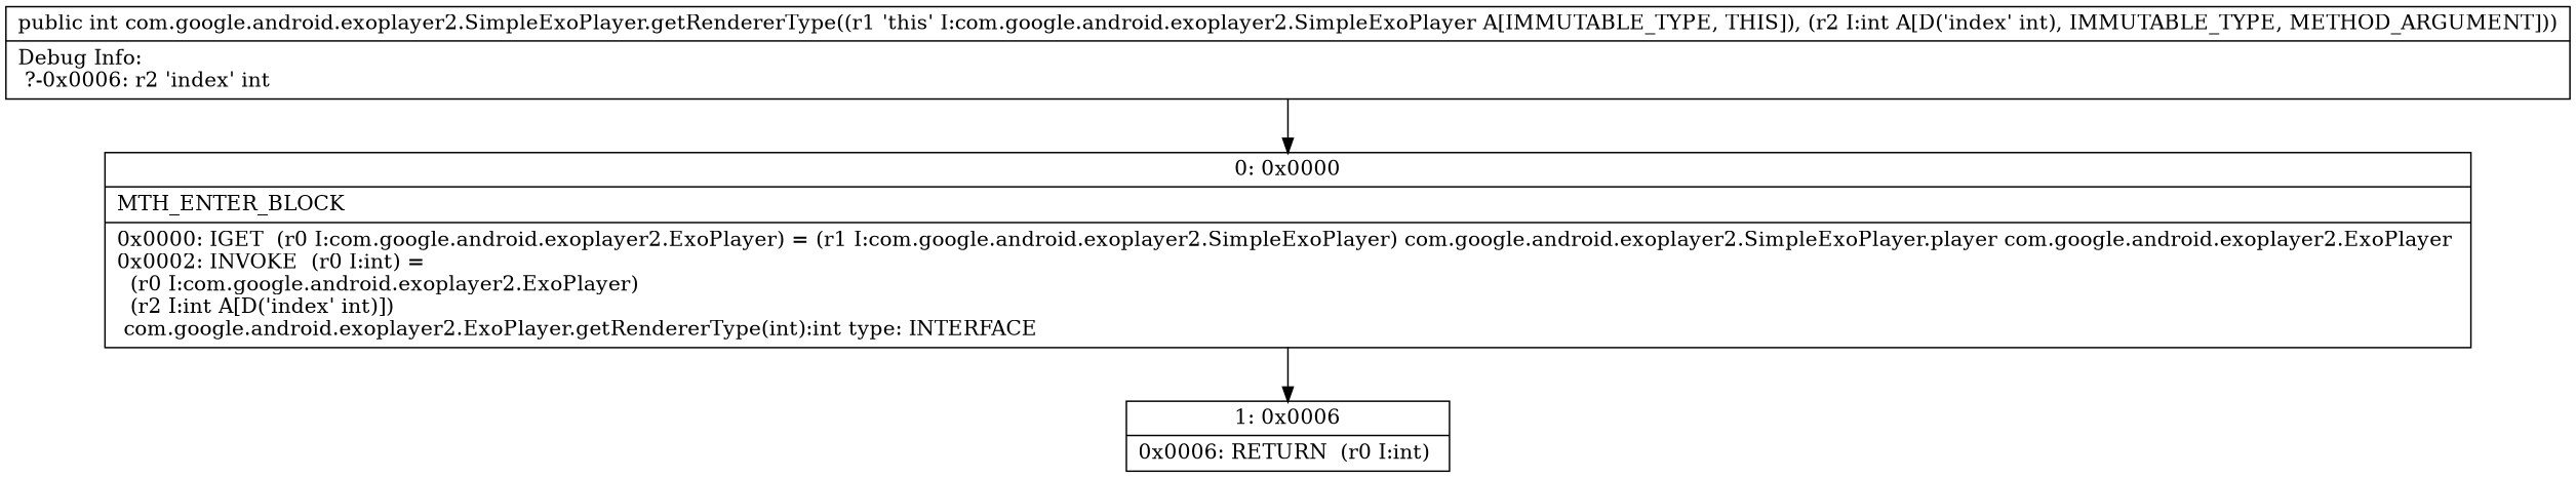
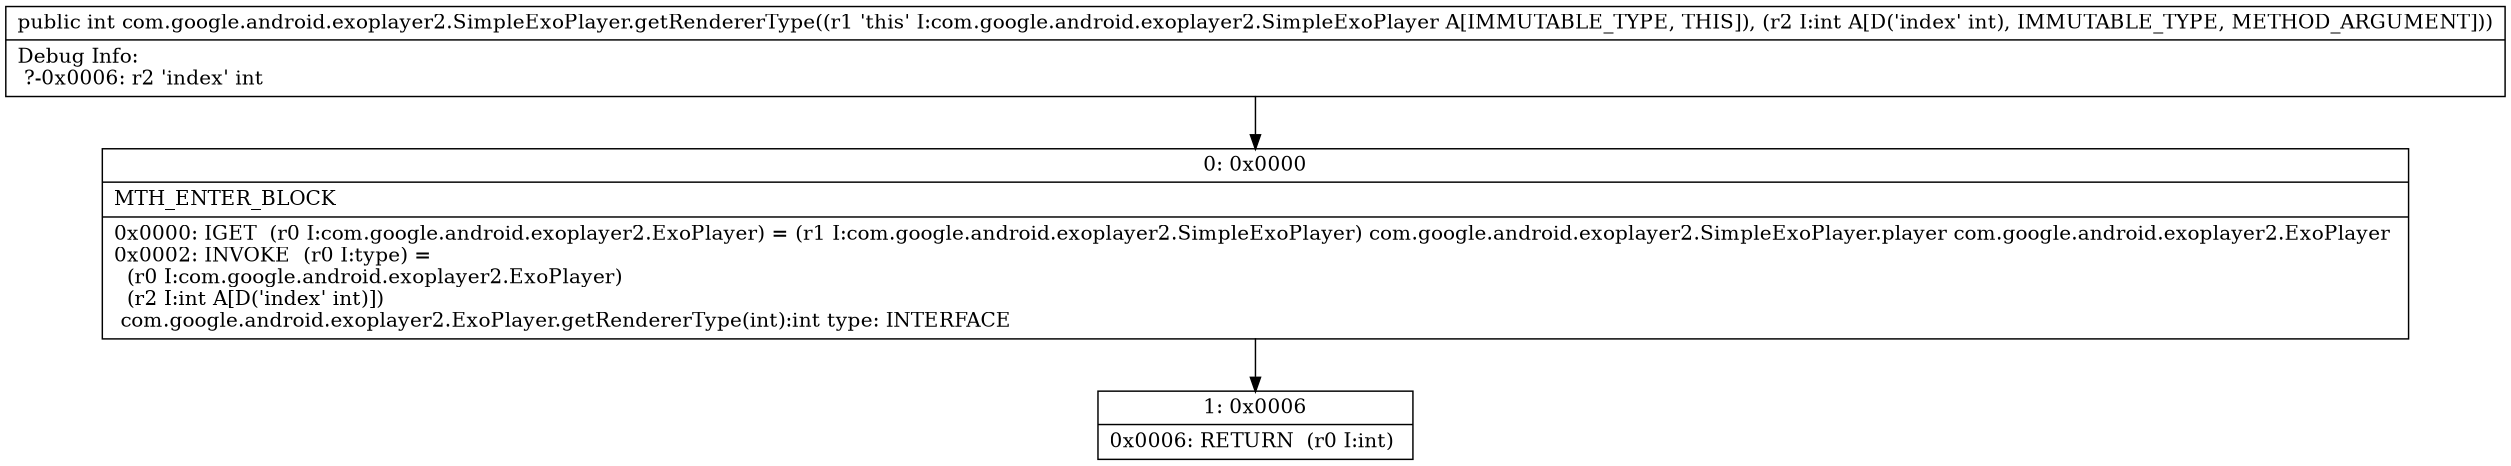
  digraph {
    node [shape=record]
-   n1 [label="{0\:\ 0x0000|MTH_ENTER_BLOCK\l|0x0000: IGET  (r0 I:com.google.android.exoplayer2.ExoPlayer) = (r1 I:com.google.android.exoplayer2.SimpleExoPlayer) com.google.android.exoplayer2.SimpleExoPlayer.player com.google.android.exoplayer2.ExoPlayer \l0x0002: INVOKE  (r0 I:int) = \l  (r0 I:com.google.android.exoplayer2.ExoPlayer)\l  (r2 I:int A[D('index' int)])\l com.google.android.exoplayer2.ExoPlayer.getRendererType(int):int type: INTERFACE \l}"]
+   n1 [label="{0\:\ 0x0000|MTH_ENTER_BLOCK\l|0x0000: IGET  (r0 I:com.google.android.exoplayer2.ExoPlayer) = (r1 I:com.google.android.exoplayer2.SimpleExoPlayer) com.google.android.exoplayer2.SimpleExoPlayer.player com.google.android.exoplayer2.ExoPlayer \l0x0002: INVOKE  (r0 I:type) = \l  (r0 I:com.google.android.exoplayer2.ExoPlayer)\l  (r2 I:int A[D('index' int)])\l com.google.android.exoplayer2.ExoPlayer.getRendererType(int):int type: INTERFACE \l}"]
    n2 [label="{1\:\ 0x0006|0x0006: RETURN  (r0 I:int) \l}"]
    n3 [label="{public int com.google.android.exoplayer2.SimpleExoPlayer.getRendererType((r1 'this' I:com.google.android.exoplayer2.SimpleExoPlayer A[IMMUTABLE_TYPE, THIS]), (r2 I:int A[D('index' int), IMMUTABLE_TYPE, METHOD_ARGUMENT]))  | Debug Info:\l  ?\-0x0006: r2 'index' int\l}"]
    n1 -> n2
    n3 -> n1
  }
